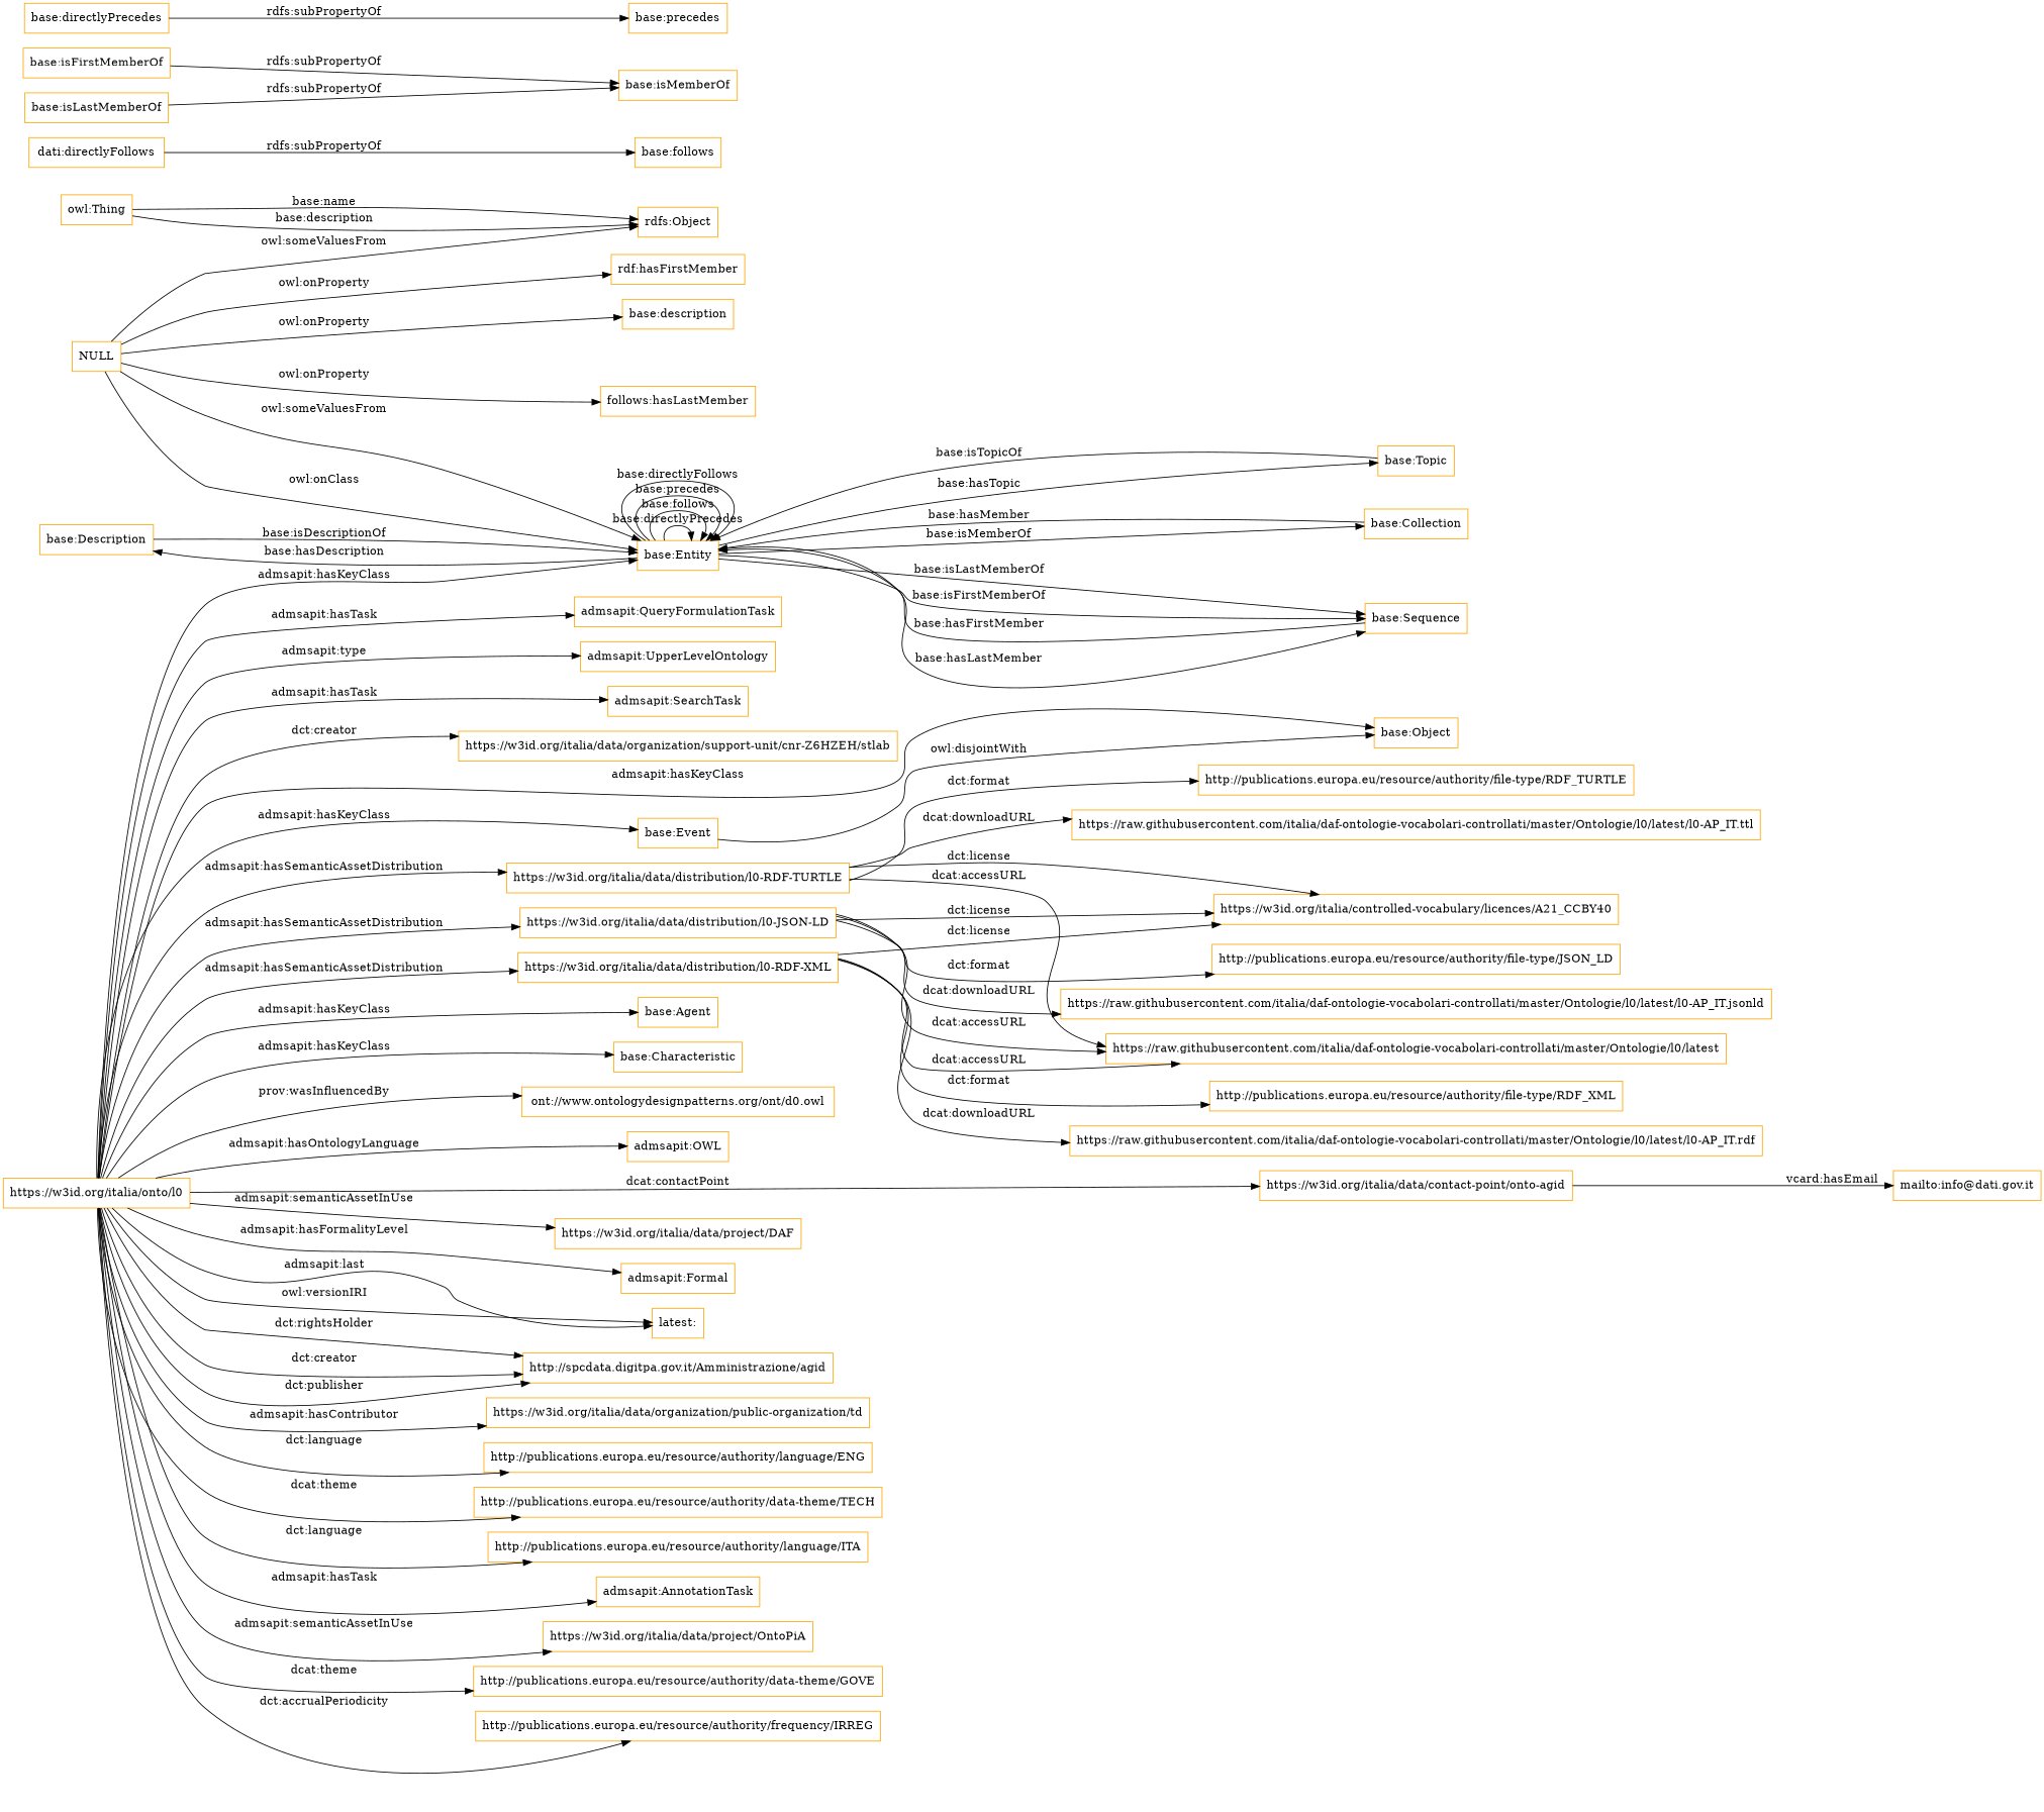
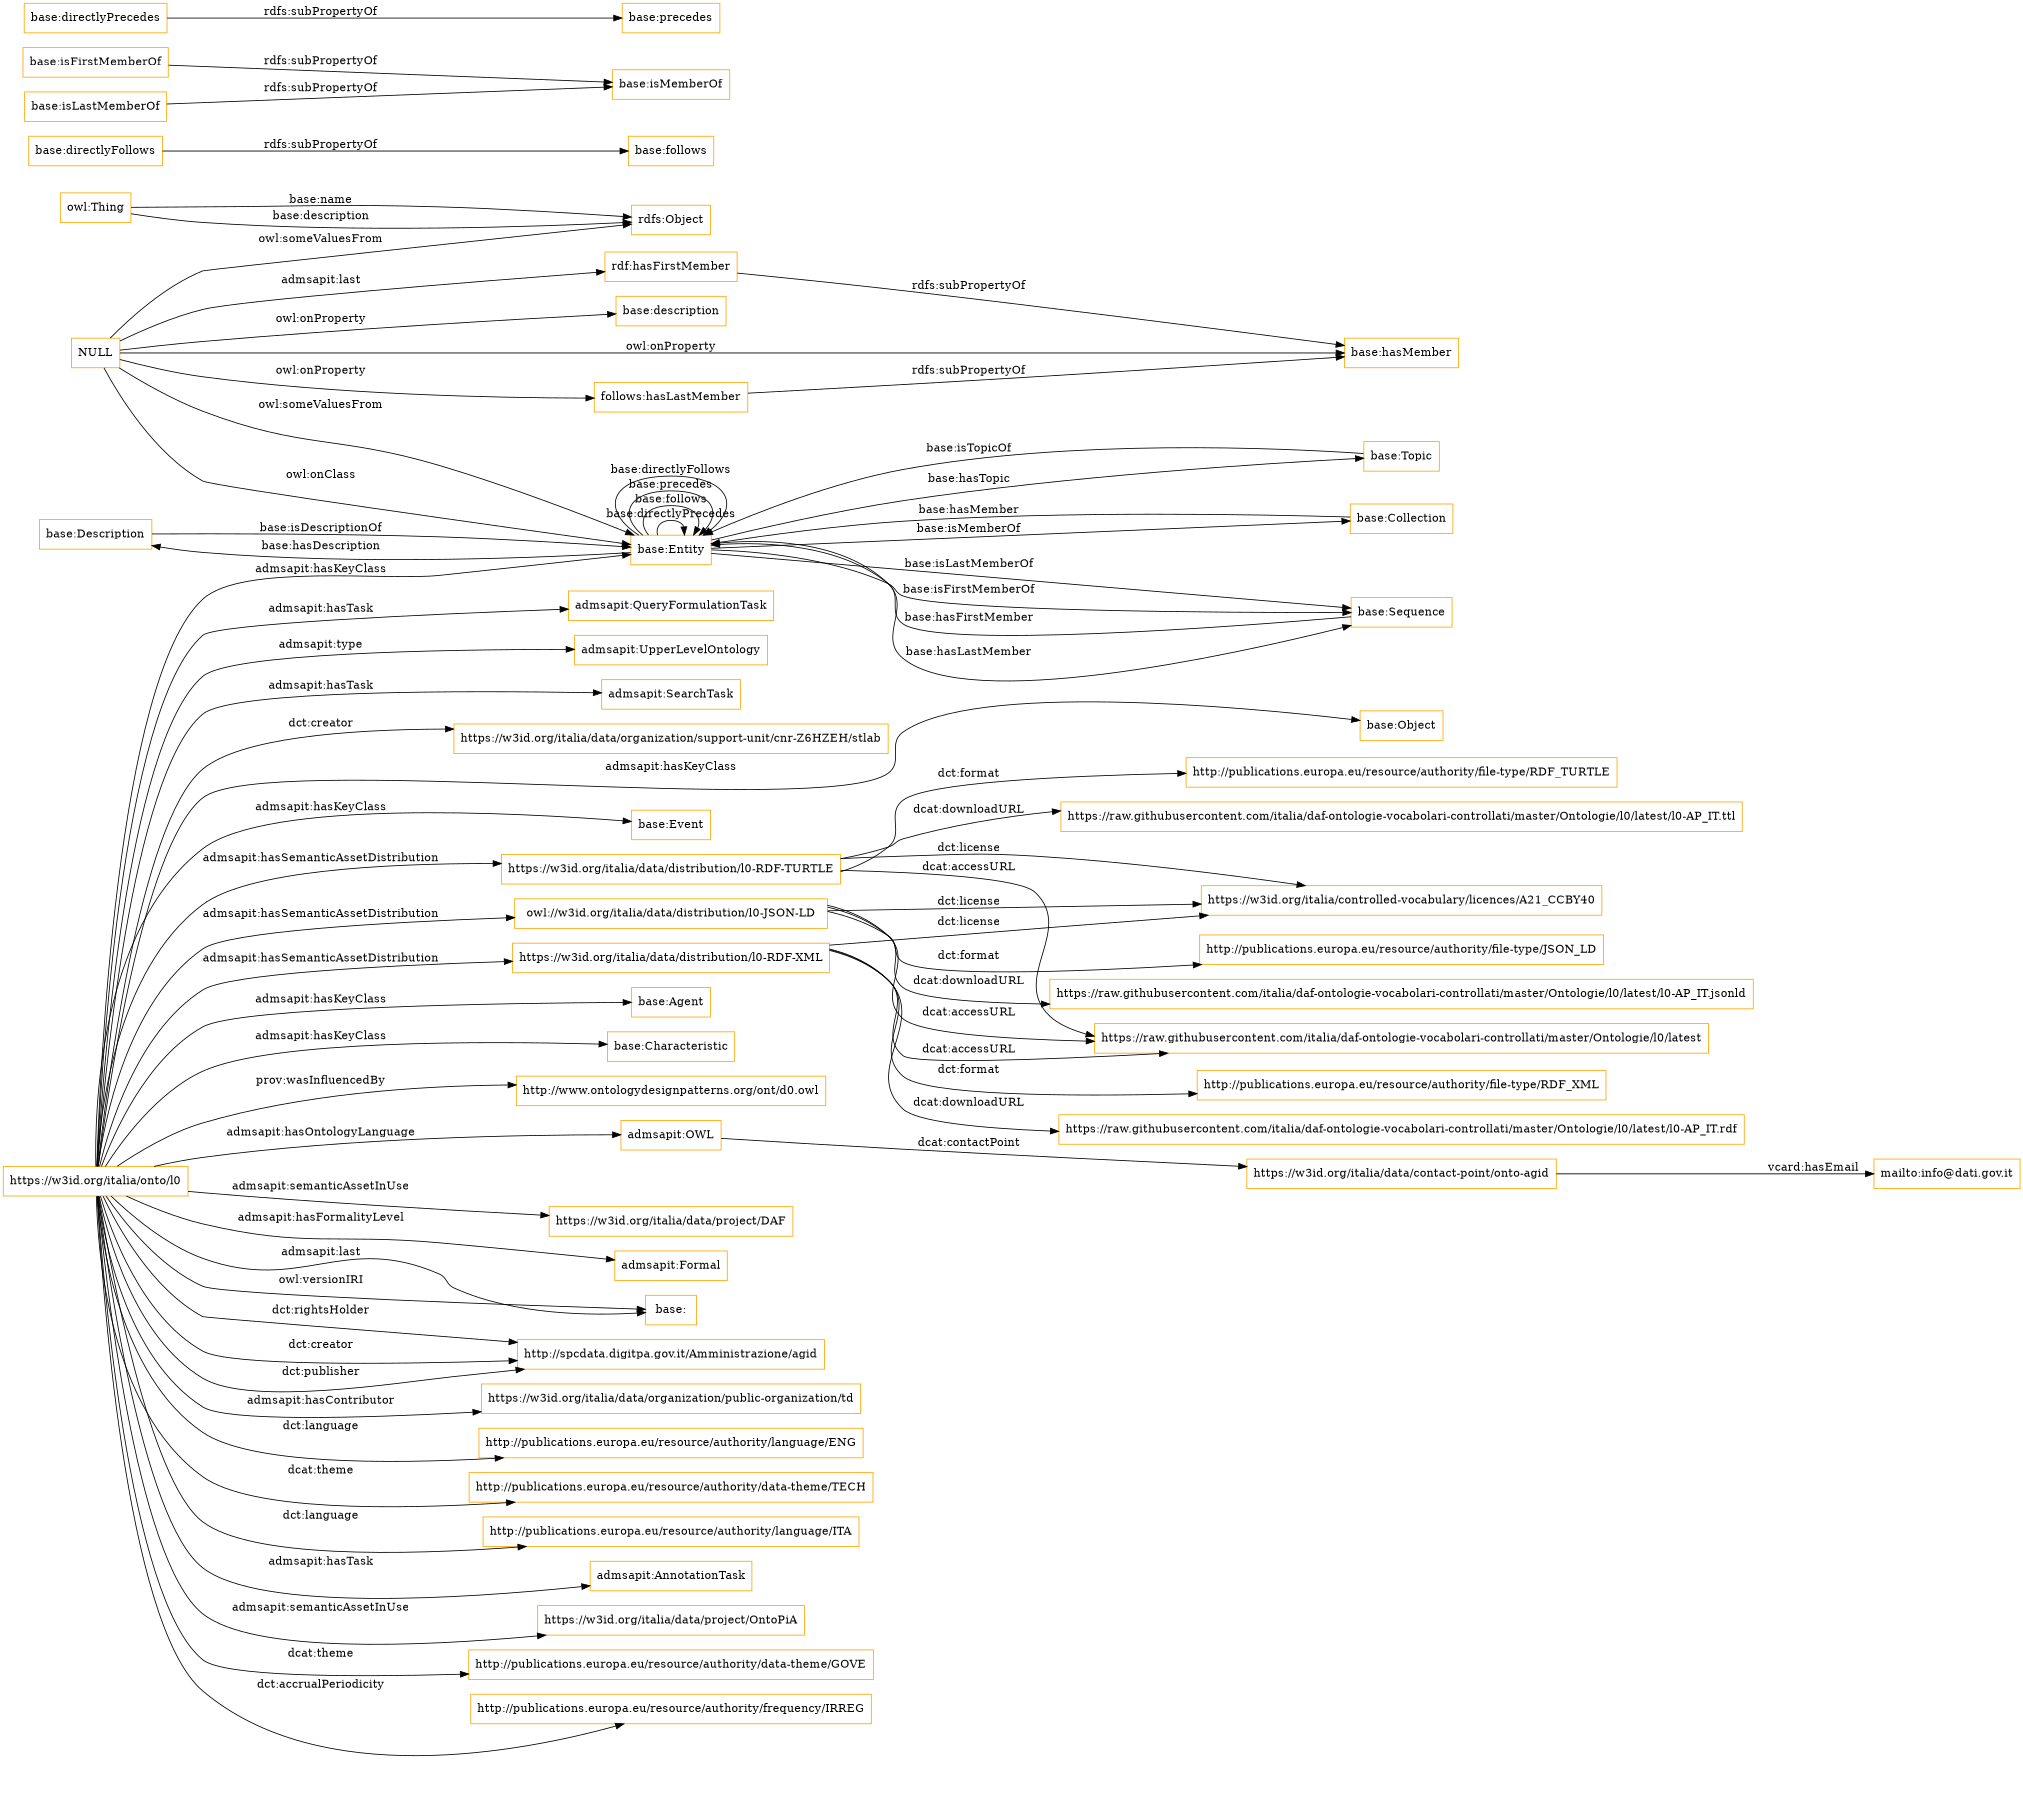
  digraph {
    rankdir=LR
    node [color=orange shape=rectangle]
    "base:Description"
    "base:Entity"
    "base:Collection"
    "base:Sequence"
    "base:Topic"
    "base:Event"
    "base:Object"
    NULL
    n9 [label="rdfs:Object"]
    "base:description"
+   "base:hasMember"
    n12 [label="follows:hasLastMember"]
    n13 [label="rdf:hasFirstMember"]
-   "base:directlyFollows" [label="dati:directlyFollows"]
+   "base:directlyFollows"
    "base:follows"
    "https://w3id.org/italia/data/distribution/l0-RDF-XML"
    "https://w3id.org/italia/controlled-vocabulary/licences/A21_CCBY40"
    "http://publications.europa.eu/resource/authority/file-type/RDF_XML"
    "https://raw.githubusercontent.com/italia/daf-ontologie-vocabolari-controllati/master/Ontologie/l0/latest/l0-AP_IT.rdf"
    "https://raw.githubusercontent.com/italia/daf-ontologie-vocabolari-controllati/master/Ontologie/l0/latest"
    "https://w3id.org/italia/onto/l0"
    "base:Agent"
    "base:Characteristic"
-   "http://www.ontologydesignpatterns.org/ont/d0.owl" [label="ont://www.ontologydesignpatterns.org/ont/d0.owl"]
+   "http://www.ontologydesignpatterns.org/ont/d0.owl"
    "admsapit:OWL"
    "https://w3id.org/italia/data/project/DAF"
    "admsapit:Formal"
-   "base:" [label="latest:"]
+   "base:"
    "http://spcdata.digitpa.gov.it/Amministrazione/agid"
    "https://w3id.org/italia/data/organization/public-organization/td"
    "http://publications.europa.eu/resource/authority/language/ENG"
    "http://publications.europa.eu/resource/authority/data-theme/TECH"
    "http://publications.europa.eu/resource/authority/language/ITA"
    "admsapit:AnnotationTask"
    "https://w3id.org/italia/data/project/OntoPiA"
-   "https://w3id.org/italia/data/distribution/l0-JSON-LD"
+   "https://w3id.org/italia/data/distribution/l0-JSON-LD" [label="owl://w3id.org/italia/data/distribution/l0-JSON-LD"]
    "https://w3id.org/italia/data/contact-point/onto-agid"
    "https://w3id.org/italia/data/distribution/l0-RDF-TURTLE"
    "http://publications.europa.eu/resource/authority/data-theme/GOVE"
    "http://publications.europa.eu/resource/authority/frequency/IRREG"
    "admsapit:QueryFormulationTask"
    "admsapit:UpperLevelOntology"
    "admsapit:SearchTask"
    "https://w3id.org/italia/data/organization/support-unit/cnr-Z6HZEH/stlab"
    "https://raw.githubusercontent.com/italia/daf-ontologie-vocabolari-controllati/master/Ontologie/l0/latest/l0-AP_IT.jsonld"
    "http://publications.europa.eu/resource/authority/file-type/JSON_LD"
    "mailto:info@dati.gov.it"
    "https://raw.githubusercontent.com/italia/daf-ontologie-vocabolari-controllati/master/Ontologie/l0/latest/l0-AP_IT.ttl"
    "http://publications.europa.eu/resource/authority/file-type/RDF_TURTLE"
    "base:isFirstMemberOf"
    "base:isMemberOf"
    "base:isLastMemberOf"
    "base:directlyPrecedes"
    "base:precedes"
    "owl:Thing"
    "base:Description" -> "base:Entity" [label="base:isDescriptionOf"]
    "base:Entity" -> "base:Description" [label="base:hasDescription"]
    "base:Entity" -> "base:Entity" [label="base:directlyPrecedes"]
    "base:Entity" -> "base:Entity" [label="base:follows"]
    "base:Entity" -> "base:Entity" [label="base:precedes"]
    "base:Entity" -> "base:Entity" [label="base:directlyFollows"]
    "base:Entity" -> "base:Collection" [label="base:isMemberOf"]
    "base:Entity" -> "base:Sequence" [label="base:hasLastMember"]
    "base:Entity" -> "base:Sequence" [label="base:isLastMemberOf"]
    "base:Entity" -> "base:Sequence" [label="base:isFirstMemberOf"]
    "base:Entity" -> "base:Topic" [label="base:hasTopic"]
    "base:Collection" -> "base:Entity" [label="base:hasMember"]
    "base:Sequence" -> "base:Entity" [label="base:hasFirstMember"]
    "base:Topic" -> "base:Entity" [label="base:isTopicOf"]
-   "base:Event" -> "base:Object" [label="owl:disjointWith"]
    NULL -> "base:Entity" [label="owl:someValuesFrom"]
    NULL -> "base:Entity" [label="owl:onClass"]
    NULL -> n9 [label="owl:someValuesFrom"]
    NULL -> "base:description" [label="owl:onProperty"]
+   NULL -> "base:hasMember" [label="owl:onProperty"]
    NULL -> n12 [label="owl:onProperty"]
-   NULL -> n13 [label="owl:onProperty"]
+   NULL -> n13 [label="admsapit:last"]
+   n12 -> "base:hasMember" [label="rdfs:subPropertyOf"]
+   n13 -> "base:hasMember" [label="rdfs:subPropertyOf"]
    "base:directlyFollows" -> "base:follows" [label="rdfs:subPropertyOf"]
    "https://w3id.org/italia/data/distribution/l0-RDF-XML" -> "https://w3id.org/italia/controlled-vocabulary/licences/A21_CCBY40" [label="dct:license"]
    "https://w3id.org/italia/data/distribution/l0-RDF-XML" -> "http://publications.europa.eu/resource/authority/file-type/RDF_XML" [label="dct:format"]
    "https://w3id.org/italia/data/distribution/l0-RDF-XML" -> "https://raw.githubusercontent.com/italia/daf-ontologie-vocabolari-controllati/master/Ontologie/l0/latest/l0-AP_IT.rdf" [label="dcat:downloadURL"]
    "https://w3id.org/italia/data/distribution/l0-RDF-XML" -> "https://raw.githubusercontent.com/italia/daf-ontologie-vocabolari-controllati/master/Ontologie/l0/latest" [label="dcat:accessURL"]
    "https://w3id.org/italia/onto/l0" -> "base:Entity" [label="admsapit:hasKeyClass"]
    "https://w3id.org/italia/onto/l0" -> "base:Event" [label="admsapit:hasKeyClass"]
    "https://w3id.org/italia/onto/l0" -> "base:Object" [label="admsapit:hasKeyClass"]
    "https://w3id.org/italia/onto/l0" -> "https://w3id.org/italia/data/distribution/l0-RDF-XML" [label="admsapit:hasSemanticAssetDistribution"]
    "https://w3id.org/italia/onto/l0" -> "base:Agent" [label="admsapit:hasKeyClass"]
    "https://w3id.org/italia/onto/l0" -> "base:Characteristic" [label="admsapit:hasKeyClass"]
    "https://w3id.org/italia/onto/l0" -> "http://www.ontologydesignpatterns.org/ont/d0.owl" [label="prov:wasInfluencedBy"]
    "https://w3id.org/italia/onto/l0" -> "admsapit:OWL" [label="admsapit:hasOntologyLanguage"]
    "https://w3id.org/italia/onto/l0" -> "https://w3id.org/italia/data/project/DAF" [label="admsapit:semanticAssetInUse"]
    "https://w3id.org/italia/onto/l0" -> "admsapit:Formal" [label="admsapit:hasFormalityLevel"]
    "https://w3id.org/italia/onto/l0" -> "base:" [label="owl:versionIRI"]
    "https://w3id.org/italia/onto/l0" -> "base:" [label="admsapit:last"]
    "https://w3id.org/italia/onto/l0" -> "http://spcdata.digitpa.gov.it/Amministrazione/agid" [label="dct:rightsHolder"]
    "https://w3id.org/italia/onto/l0" -> "http://spcdata.digitpa.gov.it/Amministrazione/agid" [label="dct:creator"]
    "https://w3id.org/italia/onto/l0" -> "http://spcdata.digitpa.gov.it/Amministrazione/agid" [label="dct:publisher"]
    "https://w3id.org/italia/onto/l0" -> "https://w3id.org/italia/data/organization/public-organization/td" [label="admsapit:hasContributor"]
    "https://w3id.org/italia/onto/l0" -> "http://publications.europa.eu/resource/authority/language/ENG" [label="dct:language"]
    "https://w3id.org/italia/onto/l0" -> "http://publications.europa.eu/resource/authority/data-theme/TECH" [label="dcat:theme"]
    "https://w3id.org/italia/onto/l0" -> "http://publications.europa.eu/resource/authority/language/ITA" [label="dct:language"]
    "https://w3id.org/italia/onto/l0" -> "admsapit:AnnotationTask" [label="admsapit:hasTask"]
    "https://w3id.org/italia/onto/l0" -> "https://w3id.org/italia/data/project/OntoPiA" [label="admsapit:semanticAssetInUse"]
    "https://w3id.org/italia/onto/l0" -> "https://w3id.org/italia/data/distribution/l0-JSON-LD" [label="admsapit:hasSemanticAssetDistribution"]
-   "https://w3id.org/italia/onto/l0" -> "https://w3id.org/italia/data/contact-point/onto-agid" [label="dcat:contactPoint"]
+   "admsapit:OWL" -> "https://w3id.org/italia/data/contact-point/onto-agid" [label="dcat:contactPoint"]
    "https://w3id.org/italia/onto/l0" -> "https://w3id.org/italia/data/distribution/l0-RDF-TURTLE" [label="admsapit:hasSemanticAssetDistribution"]
    "https://w3id.org/italia/onto/l0" -> "http://publications.europa.eu/resource/authority/data-theme/GOVE" [label="dcat:theme"]
    "https://w3id.org/italia/onto/l0" -> "http://publications.europa.eu/resource/authority/frequency/IRREG" [label="dct:accrualPeriodicity"]
    "https://w3id.org/italia/onto/l0" -> "admsapit:QueryFormulationTask" [label="admsapit:hasTask"]
    "https://w3id.org/italia/onto/l0" -> "admsapit:UpperLevelOntology" [label="admsapit:type"]
    "https://w3id.org/italia/onto/l0" -> "admsapit:SearchTask" [label="admsapit:hasTask"]
    "https://w3id.org/italia/onto/l0" -> "https://w3id.org/italia/data/organization/support-unit/cnr-Z6HZEH/stlab" [label="dct:creator"]
    "https://w3id.org/italia/data/distribution/l0-JSON-LD" -> "https://w3id.org/italia/controlled-vocabulary/licences/A21_CCBY40" [label="dct:license"]
    "https://w3id.org/italia/data/distribution/l0-JSON-LD" -> "https://raw.githubusercontent.com/italia/daf-ontologie-vocabolari-controllati/master/Ontologie/l0/latest" [label="dcat:accessURL"]
    "https://w3id.org/italia/data/distribution/l0-JSON-LD" -> "https://raw.githubusercontent.com/italia/daf-ontologie-vocabolari-controllati/master/Ontologie/l0/latest/l0-AP_IT.jsonld" [label="dcat:downloadURL"]
    "https://w3id.org/italia/data/distribution/l0-JSON-LD" -> "http://publications.europa.eu/resource/authority/file-type/JSON_LD" [label="dct:format"]
    "https://w3id.org/italia/data/contact-point/onto-agid" -> "mailto:info@dati.gov.it" [label="vcard:hasEmail"]
    "https://w3id.org/italia/data/distribution/l0-RDF-TURTLE" -> "https://w3id.org/italia/controlled-vocabulary/licences/A21_CCBY40" [label="dct:license"]
    "https://w3id.org/italia/data/distribution/l0-RDF-TURTLE" -> "https://raw.githubusercontent.com/italia/daf-ontologie-vocabolari-controllati/master/Ontologie/l0/latest" [label="dcat:accessURL"]
    "https://w3id.org/italia/data/distribution/l0-RDF-TURTLE" -> "https://raw.githubusercontent.com/italia/daf-ontologie-vocabolari-controllati/master/Ontologie/l0/latest/l0-AP_IT.ttl" [label="dcat:downloadURL"]
    "https://w3id.org/italia/data/distribution/l0-RDF-TURTLE" -> "http://publications.europa.eu/resource/authority/file-type/RDF_TURTLE" [label="dct:format"]
    "base:isFirstMemberOf" -> "base:isMemberOf" [label="rdfs:subPropertyOf"]
    "base:isLastMemberOf" -> "base:isMemberOf" [label="rdfs:subPropertyOf"]
    "base:directlyPrecedes" -> "base:precedes" [label="rdfs:subPropertyOf"]
    "owl:Thing" -> n9 [label="base:name"]
    "owl:Thing" -> n9 [label="base:description"]
  }
